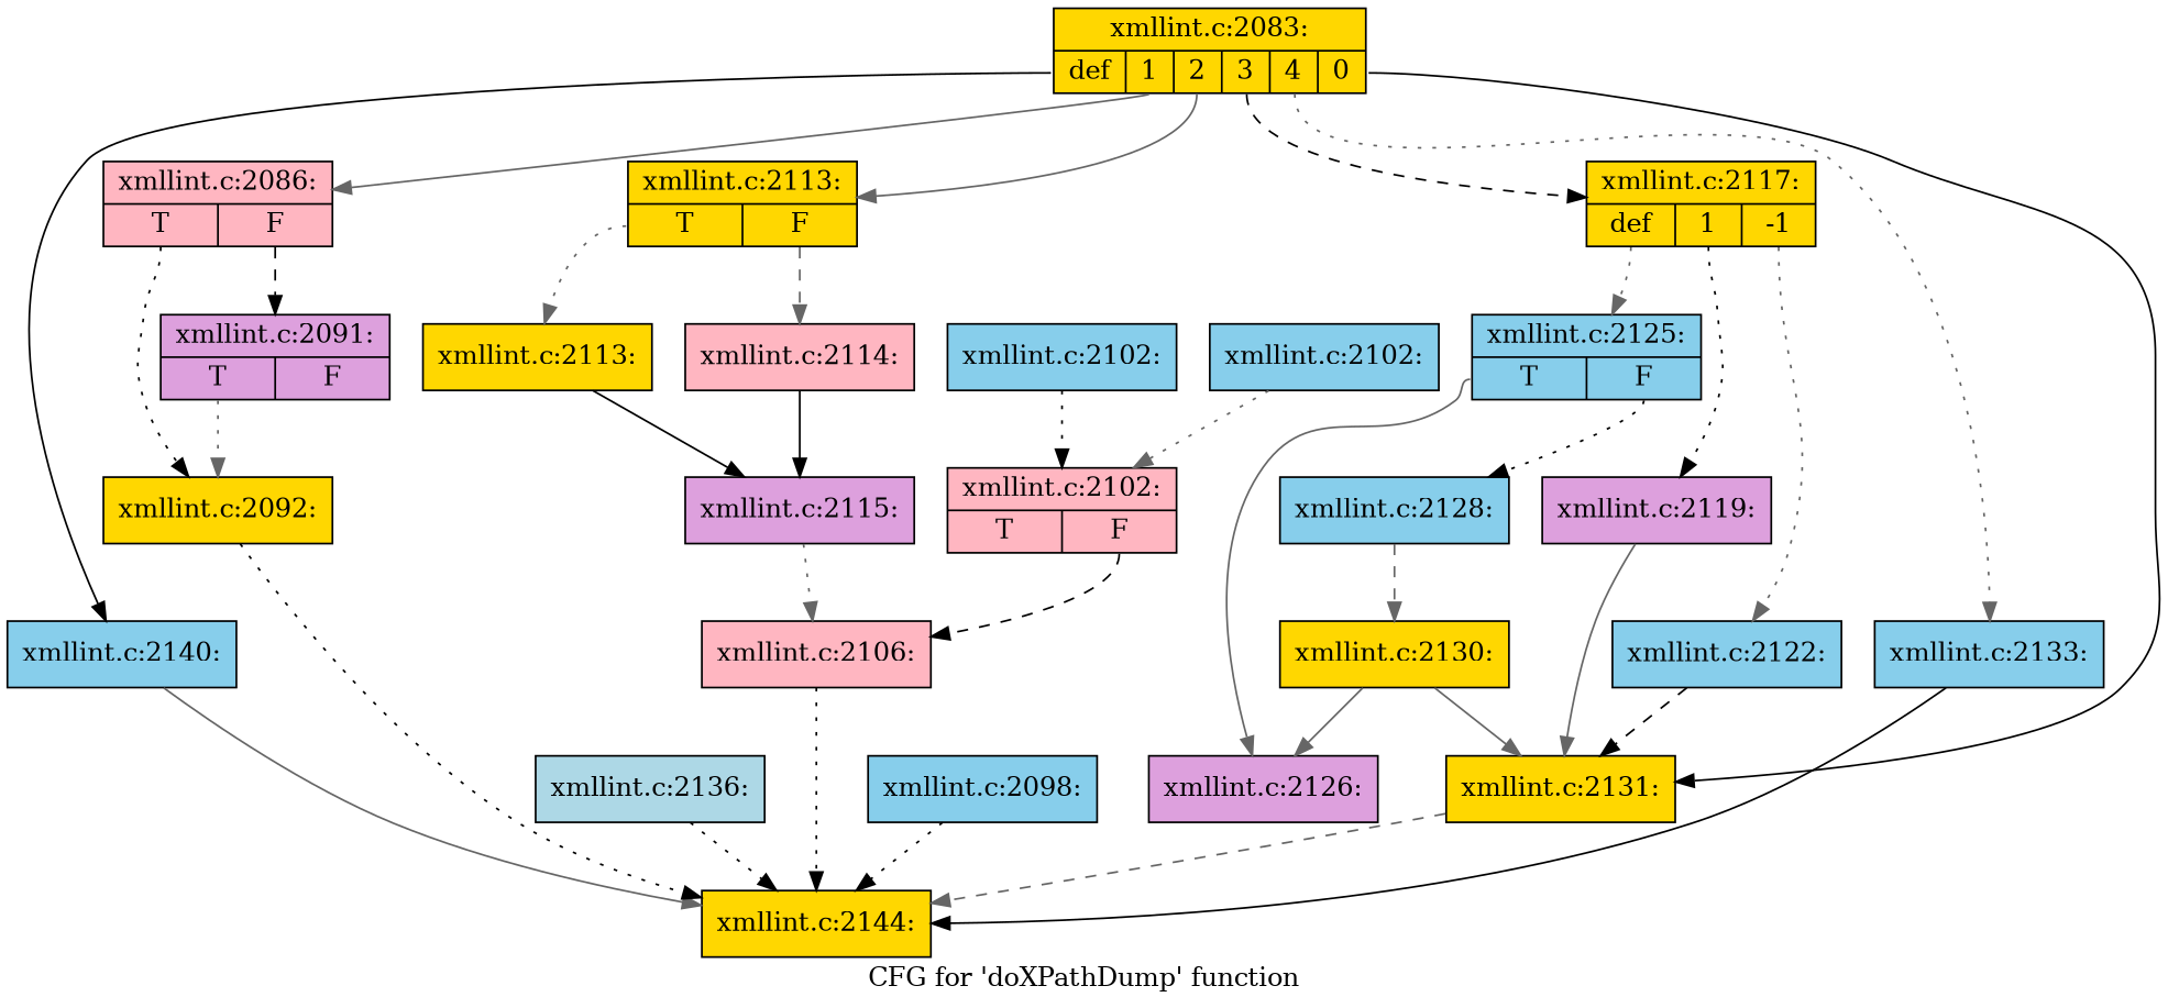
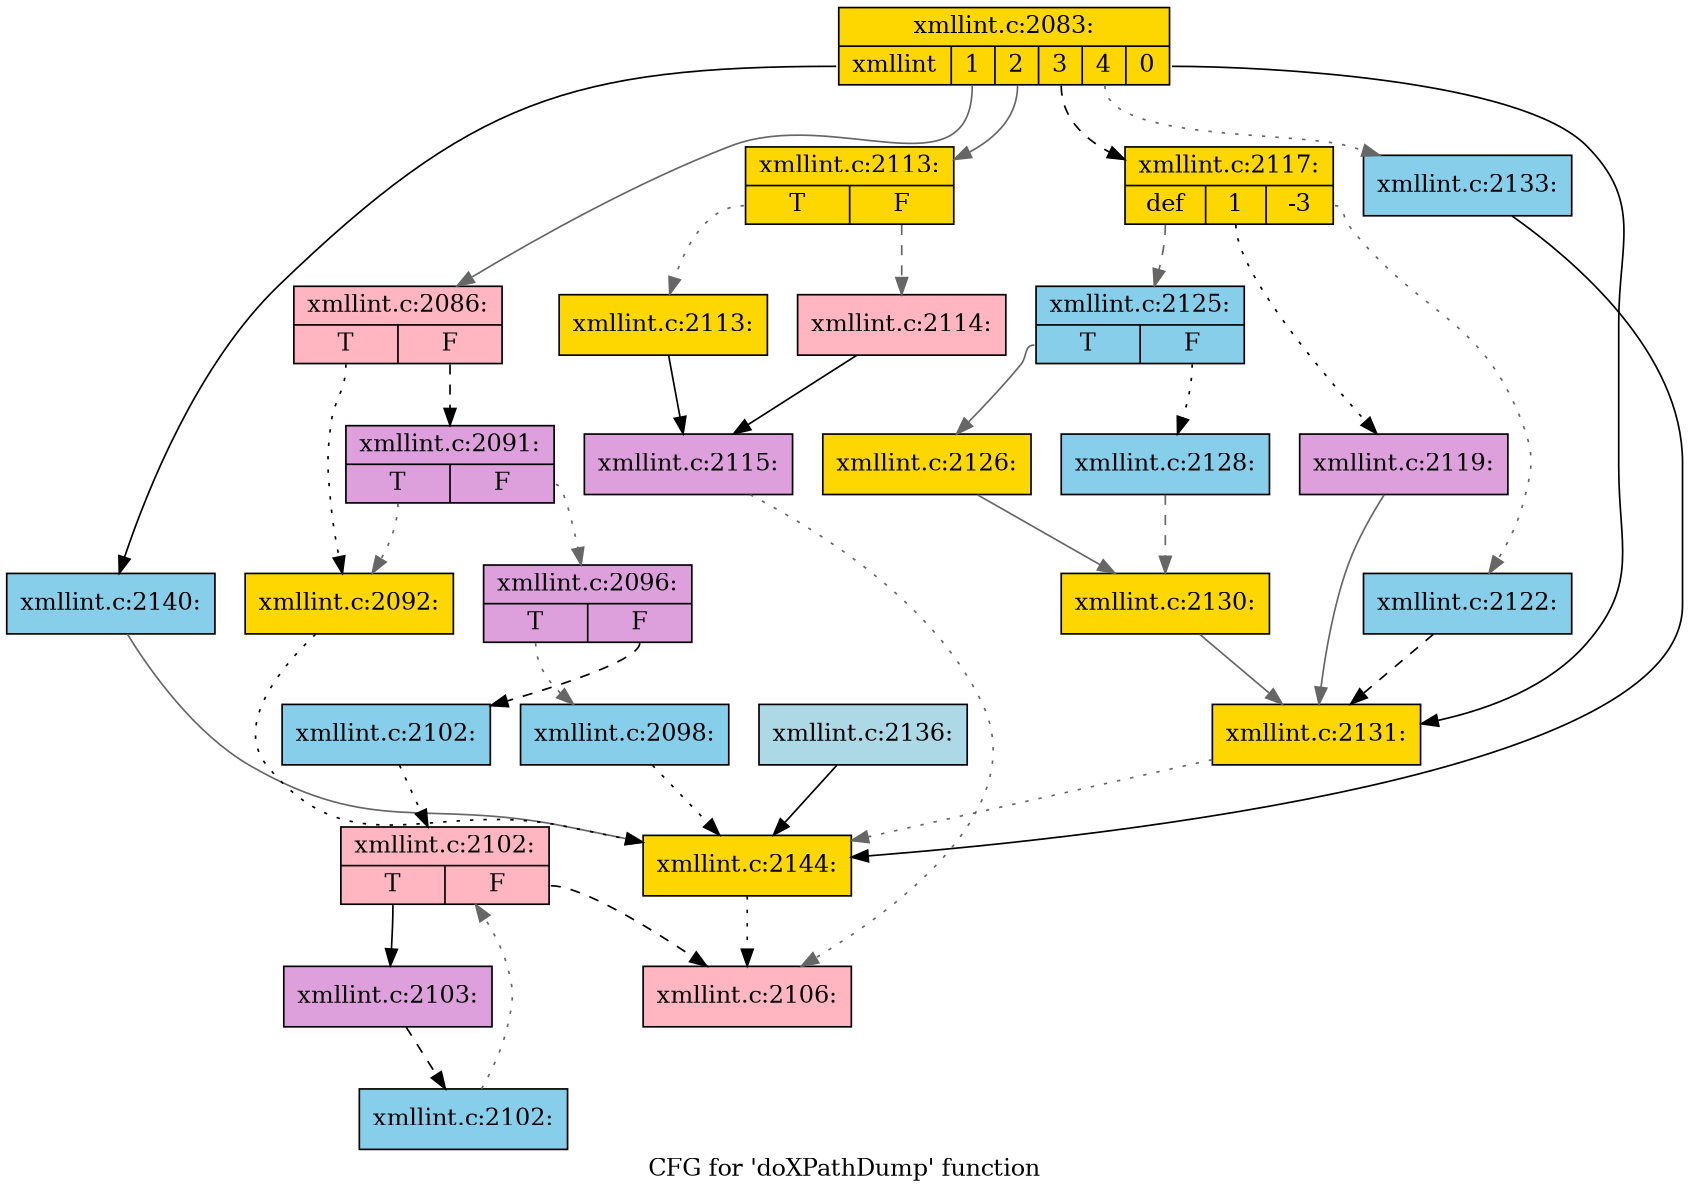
  digraph {
    fontname="DejaVu Serif"
    label="CFG for 'doXPathDump' function"
    node [fillcolor=gold fontname="DejaVu Serif" shape=record style=filled]
    edge [color=black fontname="DejaVu Serif" style=dotted]
-   n1 [label="{xmllint.c:2083:|{<s0>def|<s1>1|<s2>2|<s3>3|<s4>4|<s5>0}}"]
+   n1 [label="{xmllint.c:2083:|{<s0>xmllint|<s1>1|<s2>2|<s3>3|<s4>4|<s5>0}}"]
    n2 [fillcolor=skyblue label="{xmllint.c:2140:}"]
    n3 [fillcolor=lightpink label="{xmllint.c:2086:|{<s0>T|<s1>F}}"]
    n4 [label="{xmllint.c:2113:|{<s0>T|<s1>F}}"]
-   n5 [label="{xmllint.c:2117:|{<s0>def|<s1>1|<s2>-1}}"]
+   n5 [label="{xmllint.c:2117:|{<s0>def|<s1>1|<s2>-3}}"]
    n6 [fillcolor=skyblue label="{xmllint.c:2133:}"]
    n7 [label="{xmllint.c:2131:}"]
    n8 [label="{xmllint.c:2144:}"]
    n9 [label="{xmllint.c:2092:}"]
    n10 [fillcolor=plum label="{xmllint.c:2091:|{<s0>T|<s1>F}}"]
    n11 [label="{xmllint.c:2113:}"]
    n12 [fillcolor=lightpink label="{xmllint.c:2114:}"]
    n13 [fillcolor=skyblue label="{xmllint.c:2125:|{<s0>T|<s1>F}}"]
    n14 [fillcolor=plum label="{xmllint.c:2119:}"]
    n15 [fillcolor=skyblue label="{xmllint.c:2122:}"]
    n16 [fillcolor=lightblue label="{xmllint.c:2136:}"]
+   n17 [fillcolor=plum label="{xmllint.c:2096:|{<s0>T|<s1>F}}"]
    n18 [fillcolor=plum label="{xmllint.c:2115:}"]
-   n19 [fillcolor=plum label="{xmllint.c:2126:}"]
+   n19 [label="{xmllint.c:2126:}"]
    n20 [fillcolor=skyblue label="{xmllint.c:2128:}"]
    n21 [fillcolor=skyblue label="{xmllint.c:2098:}"]
    n22 [fillcolor=skyblue label="{xmllint.c:2102:}"]
    n23 [fillcolor=lightpink label="{xmllint.c:2102:|{<s0>T|<s1>F}}"]
+   n24 [fillcolor=plum label="{xmllint.c:2103:}"]
    n25 [fillcolor=lightpink label="{xmllint.c:2106:}"]
    n26 [fillcolor=skyblue label="{xmllint.c:2102:}"]
    n27 [label="{xmllint.c:2130:}"]
    n1 -> n2 [style=solid tailport=s0]
    n1 -> n3 [color=gray40 style=solid tailport=s1]
    n1 -> n4 [color=gray40 style=solid tailport=s2]
    n1 -> n5 [style=dashed tailport=s3]
    n1 -> n6 [color=gray40 tailport=s4]
    n1 -> n7 [style=solid tailport=s5]
    n2 -> n8 [color=gray40 style=solid]
    n3 -> n9 [tailport=s0]
    n3 -> n10 [style=dashed tailport=s1]
    n4 -> n11 [color=gray40 tailport=s0]
    n4 -> n12 [color=gray40 style=dashed tailport=s1]
-   n5 -> n13 [color=gray40 tailport=s0]
+   n5 -> n13 [color=gray40 style=dashed tailport=s0]
    n5 -> n14 [tailport=s1]
    n5 -> n15 [color=gray40 tailport=s2]
    n6 -> n8 [style=solid]
-   n7 -> n8 [color=gray40 style=dashed]
+   n7 -> n8 [color=gray40]
    n9 -> n8
    n10 -> n9 [color=gray40 tailport=s0]
+   n10 -> n17 [color=gray40 tailport=s1]
    n11 -> n18 [style=solid]
    n12 -> n18 [style=solid]
    n13 -> n19 [color=gray40 style=solid tailport=s0]
    n13 -> n20 [tailport=s1]
    n14 -> n7 [color=gray40 style=solid]
    n15 -> n7 [style=dashed]
-   n16 -> n8
+   n16 -> n8 [style=solid]
+   n17 -> n21 [color=gray40 tailport=s0]
+   n17 -> n22 [style=dashed tailport=s1]
    n18 -> n25 [color=gray40]
-   n27 -> n19 [color=gray40 style=solid]
+   n19 -> n27 [color=gray40 style=solid]
    n20 -> n27 [color=gray40 style=dashed]
    n21 -> n8
    n22 -> n23
+   n23 -> n24 [style=solid tailport=s0]
    n23 -> n25 [style=dashed tailport=s1]
-   n25 -> n8
+   n24 -> n26 [style=dashed]
+   n8 -> n25
    n26 -> n23 [color=gray40]
    n27 -> n7 [color=gray40 style=solid]
  }
